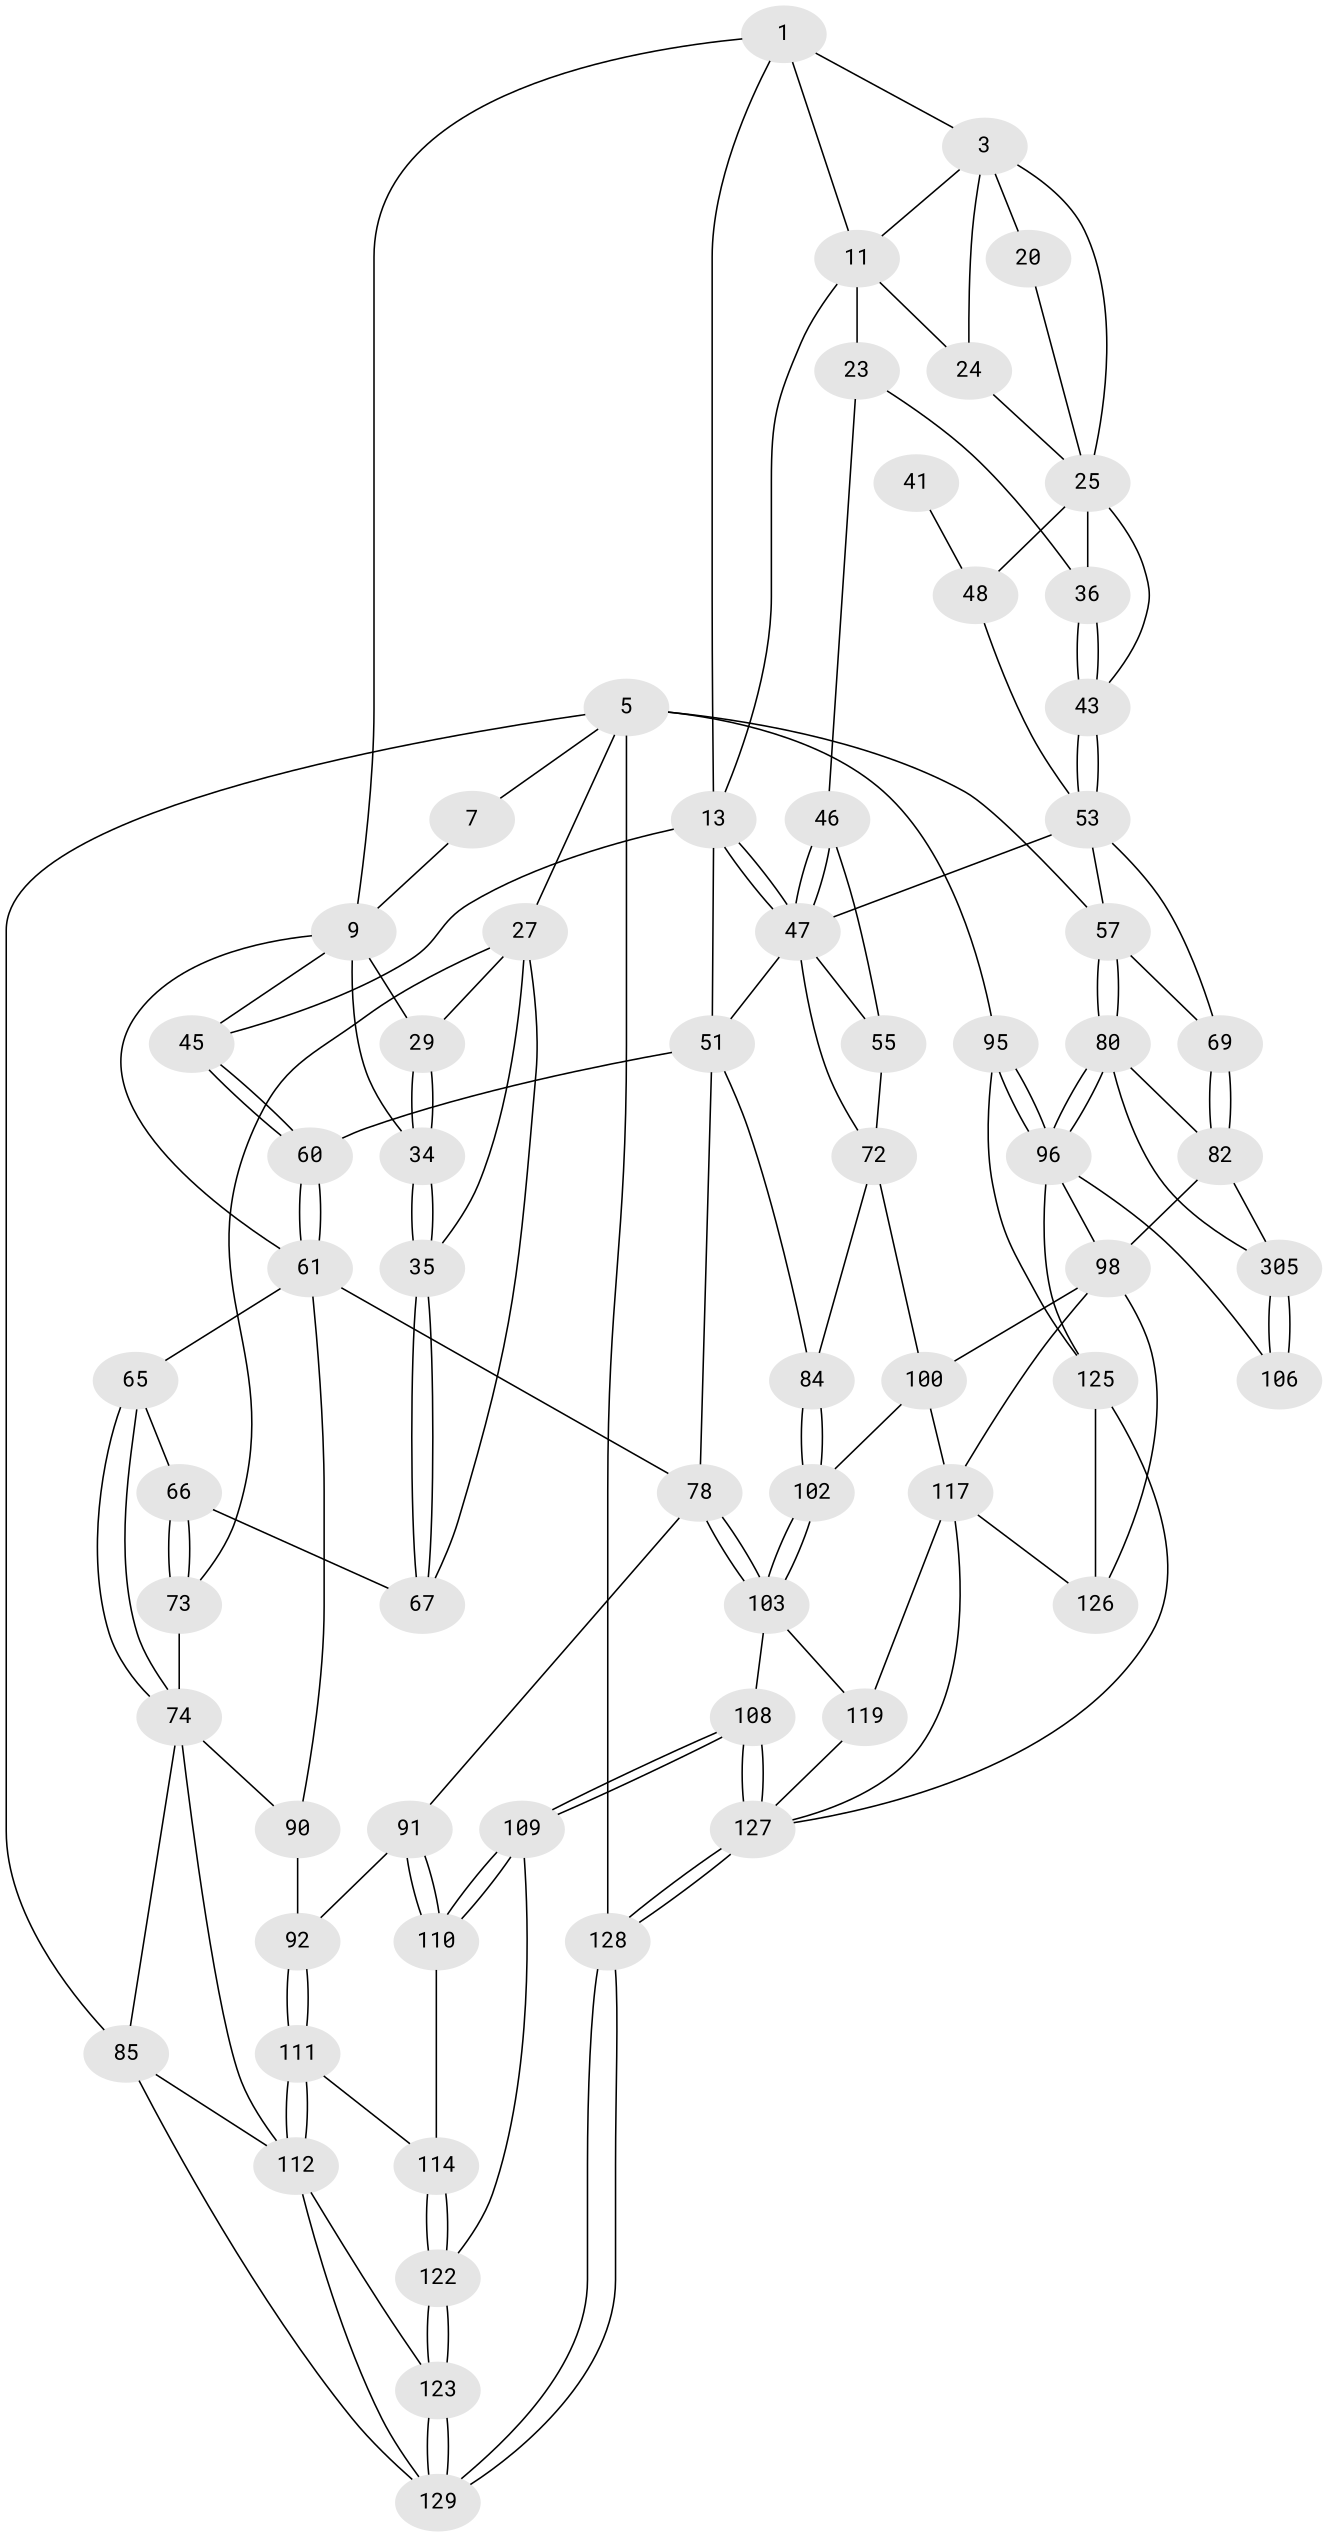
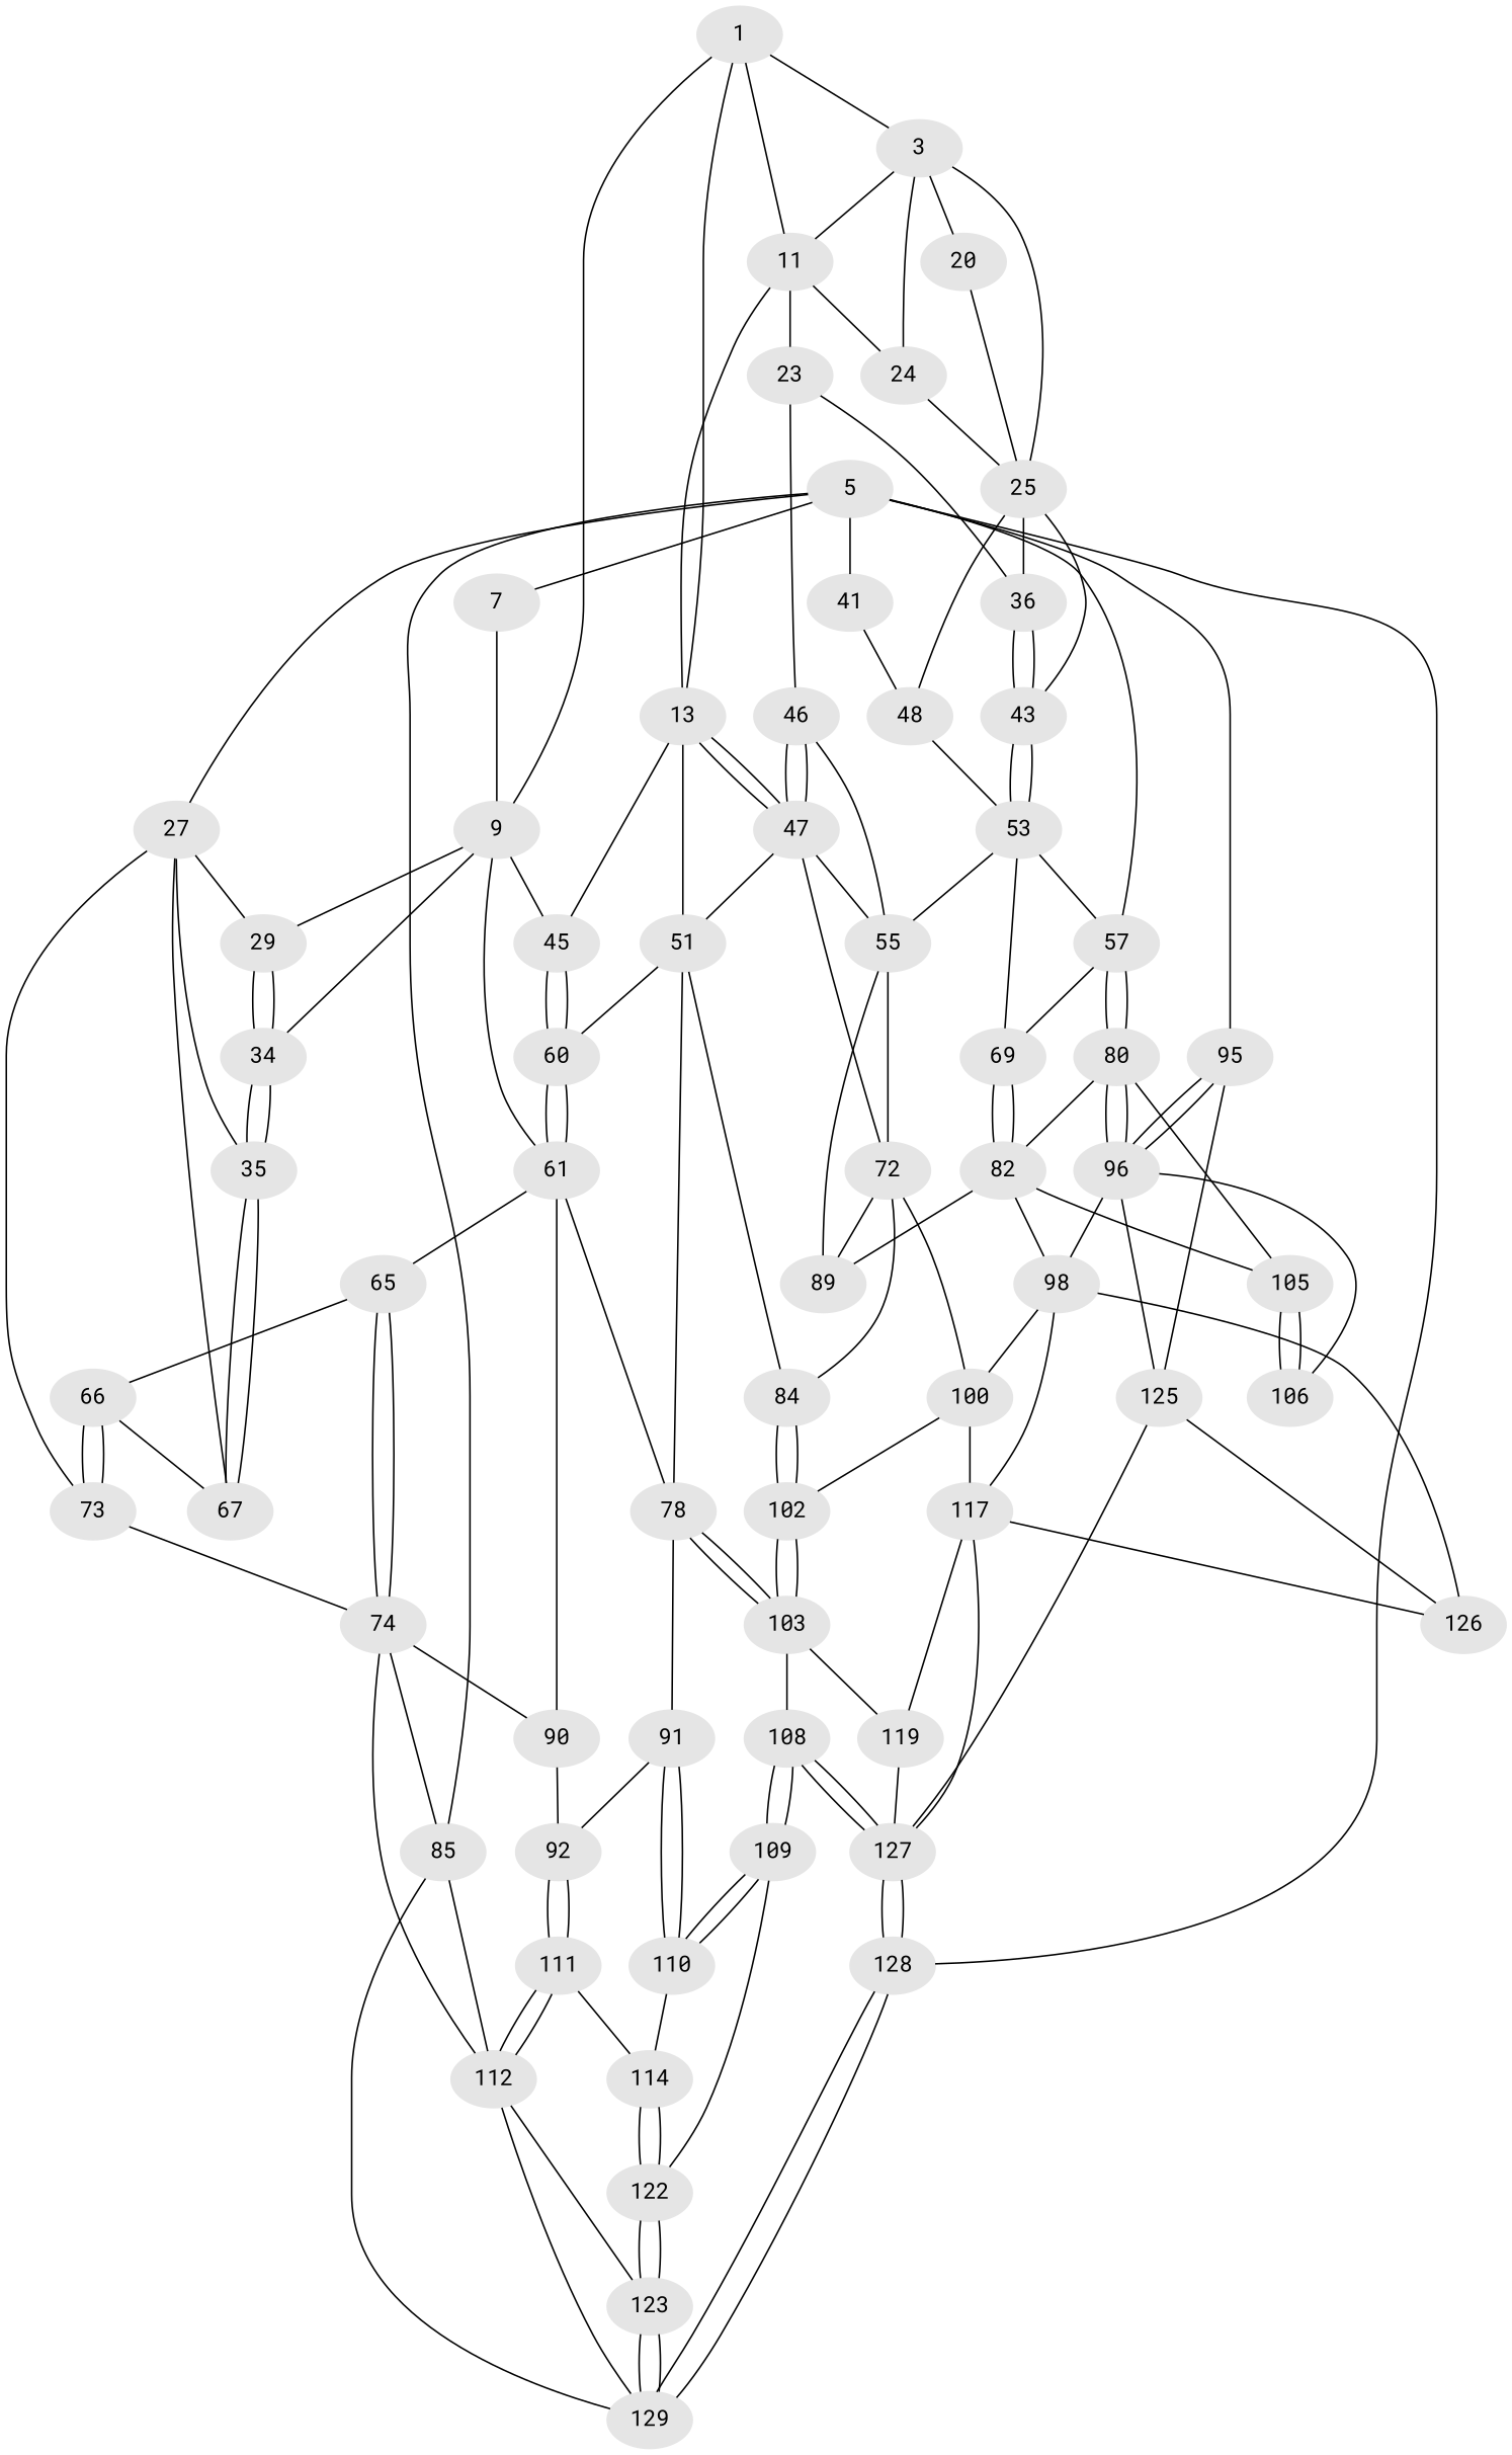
  graph {
    fontname="Roboto Mono"
    node [color=gray90 fontname="Roboto Mono" style=filled]
    edge [fontname="Roboto Mono"]
    1 [super="+2+8"]
    3 [super="+4+15"]
    9 [super="+31+10"]
    11 [super="+12+18"]
    13 [super="+14"]
    20 [super="+38"]
    24
    25 [super="+39+26"]
    29 [super="+30"]
    34
    45
    61 [super="+62"]
    23 [super="+37"]
    47 [super="+49"]
    51 [super="+77+52"]
    5 [super="+6+40"]
    7
    27 [super="+68+28"]
    41
    57 [super="+58"]
    85 [super="+86"]
    95
    128
    36
    43
    48
    35
    67
    73
    69
    80 [super="+81"]
    112 [super="+124+113"]
    129 [super="+132"]
    96 [super="+120"]
    125 [super="+134"]
    60
    78 [super="+79"]
    65
    90 [super="+93"]
    46
    55 [super="+70+56"]
    72 [super="+83"]
    84
    53 [super="+54+59"]
    74 [super="+75"]
+   89
    100 [super="+101"]
    91
    103 [super="+107"]
    102
    82 [super="+88"]
-   105 [label=305]
+   105
    66
    92
    98 [super="+99"]
    117 [super="+118"]
    123
    110
    108
    119
    106
    126
    111
    114
    127 [super="+130"]
    109
    122
    1 -- 3
    1 -- 9
    1 -- 11
    1 -- 13
    3 -- 11
    3 -- 20 [weight=2]
    3 -- 24
    3 -- 25
    9 -- 29 [weight=2]
    9 -- 34
    9 -- 45
    9 -- 61
    11 -- 13
    11 -- 24
    11 -- 23 [weight=2]
    13 -- 45
    13 -- 47
    13 -- 47
    13 -- 51
    20 -- 25
    24 -- 25
    25 -- 36
    25 -- 43
    25 -- 48
    29 -- 34
    29 -- 34
    34 -- 35
    34 -- 35
    45 -- 60
    45 -- 60
    61 -- 78
    61 -- 65
    61 -- 90
    23 -- 36
    23 -- 46
    47 -- 51
    47 -- 55 [weight=2]
    47 -- 72
    51 -- 60
    51 -- 78
    51 -- 84
    5 -- 7
    5 -- 27
+   5 -- 41
    5 -- 57
    5 -- 85
    5 -- 95 [weight=2]
    5 -- 128
    7 -- 9
    27 -- 29
    27 -- 35
    27 -- 67
    27 -- 73
    41 -- 48
    57 -- 69
    57 -- 80
    57 -- 80
    85 -- 112
    85 -- 129
    95 -- 96
    95 -- 96
    95 -- 125
    128 -- 129
    128 -- 129
    36 -- 43
    36 -- 43
    43 -- 53
    43 -- 53
    48 -- 53
    35 -- 67
    35 -- 67
    73 -- 74
    69 -- 82
    69 -- 82
    80 -- 96
    80 -- 96
    80 -- 82
    80 -- 105
    112 -- 129
    112 -- 123
    96 -- 125
    96 -- 98
    96 -- 106
    125 -- 126
    125 -- 127
    60 -- 61
    60 -- 61
    78 -- 91
    78 -- 103
    78 -- 103
    65 -- 74
    65 -- 74
    65 -- 66
    90 -- 92
    46 -- 47
    46 -- 47
    46 -- 55
    55 -- 72
+   55 -- 89
    72 -- 84
+   72 -- 89
    72 -- 100
    84 -- 102
    84 -- 102
    53 -- 57
    53 -- 69
-   53 -- 47
+   53 -- 55
    74 -- 85
    74 -- 112
    74 -- 90 [weight=2]
    100 -- 102
    100 -- 117
    91 -- 92
    91 -- 110
    91 -- 110
    103 -- 108
    103 -- 119
    102 -- 103
    102 -- 103
+   82 -- 89
    82 -- 105
    82 -- 98
    105 -- 106
    105 -- 106
    66 -- 67
    66 -- 73
    66 -- 73
    92 -- 111
    92 -- 111
    98 -- 100
    98 -- 117
    98 -- 126
    117 -- 119
    117 -- 126
    117 -- 127
    123 -- 129
    123 -- 129
    110 -- 114
    108 -- 127
    108 -- 127
    108 -- 109
    108 -- 109
    119 -- 127
    111 -- 112
    111 -- 112
    111 -- 114
    114 -- 122
    114 -- 122
    127 -- 128
    127 -- 128
    109 -- 110
    109 -- 110
    109 -- 122
    122 -- 123
    122 -- 123
  }
